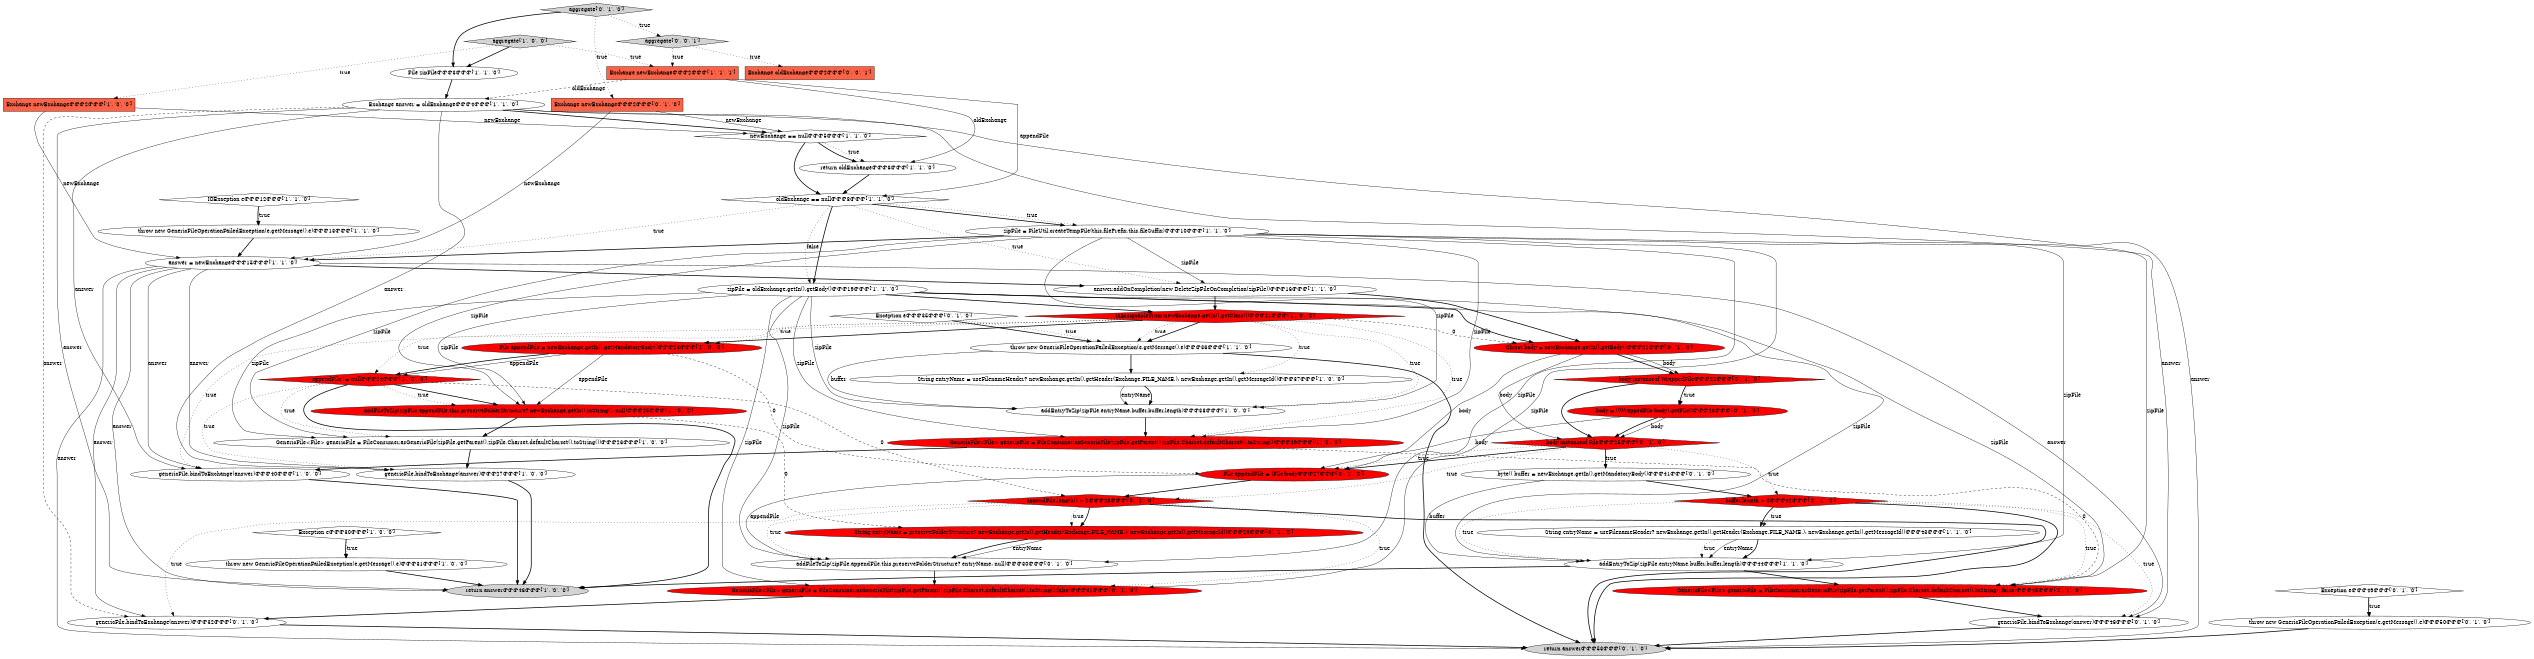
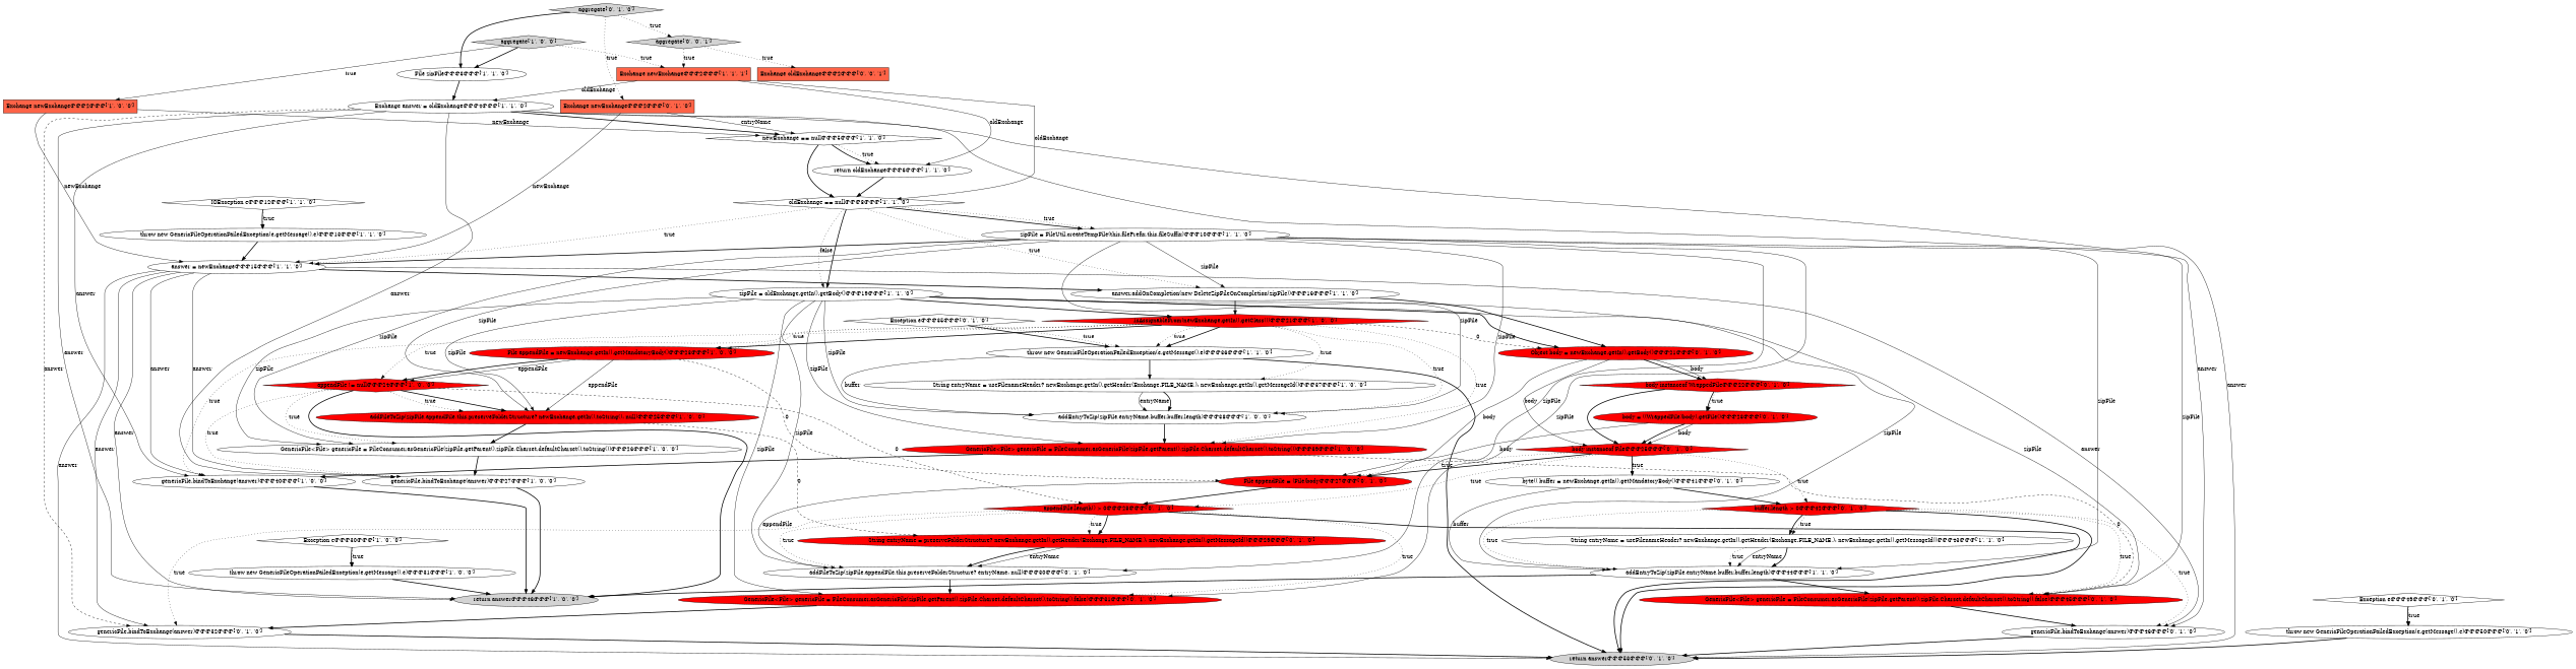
  digraph {
    node [fillcolor=white shape=ellipse style=filled]
    edge [style=bold]
    n1 [label="throw new GenericFileOperationFailedException(e.getMessage(),e)@@@36@@@['1', '1', '0']"]
    n2 [fillcolor=lightgray label="return answer@@@53@@@['0', '1', '0']"]
    n3 [label="addEntryToZip(zipFile,entryName,buffer,buffer.length)@@@38@@@['1', '0', '0']"]
    n4 [label="String entryName = useFilenameHeader? newExchange.getIn().getHeader(Exchange.FILE_NAME,): newExchange.getIn().getMessageId()@@@37@@@['1', '0', '0']"]
    n5 [fillcolor=red label="GenericFile<File> genericFile = FileConsumer.asGenericFile(zipFile.getParent(),zipFile,Charset.defaultCharset().toString())@@@39@@@['1', '0', '0']"]
    n6 [fillcolor=red label="addFileToZip(zipFile,appendFile,this.preserveFolderStructure? newExchange.getIn().toString(): null)@@@25@@@['1', '0', '0']"]
    n7 [fillcolor=red label="String entryName = preserveFolderStructure? newExchange.getIn().getHeader(Exchange.FILE_NAME,): newExchange.getIn().getMessageId()@@@29@@@['0', '1', '0']"]
    n8 [label="GenericFile<File> genericFile = FileConsumer.asGenericFile(zipFile.getParent(),zipFile,Charset.defaultCharset().toString())@@@26@@@['1', '0', '0']"]
    n9 [label="addFileToZip(zipFile,appendFile,this.preserveFolderStructure? entryName: null)@@@30@@@['0', '1', '0']"]
    n10 [label="genericFile.bindToExchange(answer)@@@27@@@['1', '0', '0']"]
    n11 [fillcolor=red label="GenericFile<File> genericFile = FileConsumer.asGenericFile(zipFile.getParent(),zipFile,Charset.defaultCharset().toString(),false)@@@31@@@['0', '1', '0']"]
    n12 [label="genericFile.bindToExchange(answer)@@@32@@@['0', '1', '0']"]
    n13 [fillcolor=red label="appendFile != null@@@24@@@['1', '0', '0']" shape=diamond]
    n14 [fillcolor=red label="appendFile.length() > 0@@@28@@@['0', '1', '0']" shape=diamond]
    n15 [fillcolor=lightgray label="return answer@@@46@@@['1', '0', '0']"]
    n16 [label="String entryName = useFilenameHeader? newExchange.getIn().getHeader(Exchange.FILE_NAME,): newExchange.getIn().getMessageId()@@@43@@@['1', '1', '0']"]
    n17 [label="addEntryToZip(zipFile,entryName,buffer,buffer.length)@@@44@@@['1', '1', '0']"]
    n18 [fillcolor=red label="GenericFile<File> genericFile = FileConsumer.asGenericFile(zipFile.getParent(),zipFile,Charset.defaultCharset().toString(),false)@@@45@@@['0', '1', '0']"]
    n19 [label="answer = newExchange@@@15@@@['1', '1', '0']"]
    n20 [label="answer.addOnCompletion(new DeleteZipFileOnCompletion(zipFile))@@@16@@@['1', '1', '0']"]
    n21 [label="genericFile.bindToExchange(answer)@@@46@@@['0', '1', '0']"]
    n22 [label="genericFile.bindToExchange(answer)@@@40@@@['1', '0', '0']"]
    n23 [fillcolor=red label=".isAssignableFrom(newExchange.getIn().getClass())@@@21@@@['1', '0', '0']" shape=diamond]
    n24 [fillcolor=red label="Object body = newExchange.getIn().getBody()@@@21@@@['0', '1', '0']"]
    n25 [label="byte(( buffer = newExchange.getIn().getMandatoryBody()@@@41@@@['0', '1', '0']"]
    n26 [fillcolor=red label="buffer.length > 0@@@42@@@['0', '1', '0']" shape=diamond]
    n27 [label="IOException e@@@12@@@['1', '1', '0']" shape=diamond]
    n28 [label="throw new GenericFileOperationFailedException(e.getMessage(),e)@@@13@@@['1', '1', '0']"]
    n29 [fillcolor=red label="File appendFile = newExchange.getIn().getMandatoryBody()@@@23@@@['1', '0', '0']"]
    n30 [fillcolor=red label="File appendFile = (File)body@@@27@@@['0', '1', '0']"]
    n31 [fillcolor=red label="body instanceof File@@@25@@@['0', '1', '0']" shape=diamond]
    n32 [fillcolor=red label="body instanceof WrappedFile@@@22@@@['0', '1', '0']" shape=diamond]
    n33 [fillcolor=tomato label="Exchange newExchange@@@2@@@['0', '1', '0']" shape=box]
    n34 [label="newExchange == null@@@5@@@['1', '1', '0']" shape=diamond]
    n35 [label="return oldExchange@@@6@@@['1', '1', '0']"]
    n36 [label="oldExchange == null@@@8@@@['1', '1', '0']" shape=diamond]
    n37 [label="Exception e@@@35@@@['0', '1', '0']" shape=diamond]
    n38 [label="zipFile = FileUtil.createTempFile(this.filePrefix,this.fileSuffix)@@@10@@@['1', '1', '0']"]
    n39 [fillcolor=lightgray label="aggregate['1', '0', '0']" shape=diamond]
    n40 [fillcolor=tomato label="Exchange newExchange@@@2@@@['1', '0', '0']" shape=box]
    n41 [label="File zipFile@@@3@@@['1', '1', '0']"]
    n42 [fillcolor=tomato label="Exchange newExchange@@@2@@@['1', '1', '1']" shape=box]
    n43 [label="Exchange answer = oldExchange@@@4@@@['1', '1', '0']"]
    n44 [label="Exception e@@@30@@@['1', '0', '0']" shape=diamond]
    n45 [label="throw new GenericFileOperationFailedException(e.getMessage(),e)@@@31@@@['1', '0', '0']"]
    n46 [fillcolor=red label="body = ((WrappedFile)body).getFile()@@@23@@@['0', '1', '0']"]
    n47 [label="throw new GenericFileOperationFailedException(e.getMessage(),e)@@@50@@@['0', '1', '0']"]
    n48 [fillcolor=lightgray label="aggregate['0', '1', '0']" shape=diamond]
    n49 [fillcolor=lightgray label="aggregate['0', '0', '1']" shape=diamond]
    n50 [label="zipFile = oldExchange.getIn().getBody()@@@19@@@['1', '1', '0']"]
    n51 [fillcolor=tomato label="Exchange oldExchange@@@2@@@['0', '0', '1']" shape=box]
    n52 [label="Exception e@@@49@@@['0', '1', '0']" shape=diamond]
    n1 -> n2
    n1 -> n3 [label=buffer style=solid]
    n1 -> n4
    n3 -> n5
    n4 -> n3 [label=entryName style=solid]
    n4 -> n3
    n5 -> n18 [label=0 style=dashed]
    n5 -> n22
    n6 -> n7 [label=0 style=dashed]
    n6 -> n8
    n7 -> n9
    n7 -> n9 [label=entryName style=solid]
    n8 -> n10
    n9 -> n11
    n10 -> n15
    n11 -> n12
    n12 -> n2
    n13 -> n6 [label=true style=dotted]
    n13 -> n6
    n13 -> n8 [label=true style=dotted]
    n13 -> n10 [label=true style=dotted]
    n13 -> n14 [label=0 style=dashed]
    n13 -> n15
    n14 -> n2
    n14 -> n7
    n14 -> n7 [label=true style=dotted]
    n14 -> n9 [label=true style=dotted]
    n14 -> n11 [label=true style=dotted]
    n14 -> n12 [label=true style=dotted]
    n16 -> n17 [label=true style=dotted]
    n16 -> n17 [label=entryName style=solid]
    n16 -> n17
    n17 -> n15
    n17 -> n18
    n18 -> n21
    n19 -> n2 [label=answer style=solid]
    n19 -> n10 [label=answer style=solid]
    n19 -> n12 [label=answer style=solid]
    n19 -> n15 [label=answer style=solid]
    n19 -> n20
    n19 -> n21 [label=answer style=solid]
    n19 -> n22 [label=answer style=solid]
    n20 -> n23
    n20 -> n24
    n21 -> n2
    n22 -> n15
    n23 -> n1
    n23 -> n1 [label=true style=dotted]
    n23 -> n3 [label=true style=dotted]
    n23 -> n4 [label=true style=dotted]
    n23 -> n5 [label=true style=dotted]
    n23 -> n13 [label=true style=dotted]
    n23 -> n22 [label=true style=dotted]
    n23 -> n24 [label=0 style=dashed]
    n23 -> n29 [label=true style=dotted]
    n23 -> n29
    n24 -> n30 [label=body style=solid]
    n24 -> n31 [label=body style=solid]
    n24 -> n32
    n24 -> n32 [label=body style=solid]
    n25 -> n17 [label=buffer style=solid]
    n25 -> n26
    n26 -> n2
    n26 -> n16 [label=true style=dotted]
    n26 -> n16
    n26 -> n17 [label=true style=dotted]
    n26 -> n18 [label=true style=dotted]
    n26 -> n21 [label=true style=dotted]
    n27 -> n28 [label=true style=dotted]
    n27 -> n28
    n28 -> n19
    n29 -> n6 [label=appendFile style=solid]
    n29 -> n13
    n29 -> n13 [label=appendFile style=solid]
    n29 -> n30 [label=0 style=dashed]
    n30 -> n9 [label=appendFile style=solid]
    n30 -> n14
    n31 -> n14 [label=true style=dotted]
    n31 -> n25
    n31 -> n25 [label=true style=dotted]
    n31 -> n26 [label=true style=dotted]
    n31 -> n30
    n31 -> n30 [label=true style=dotted]
    n32 -> n31
    n32 -> n46 [label=true style=dotted]
    n32 -> n46
    n33 -> n19 [label=newExchange style=solid]
-   n33 -> n34 [label=newExchange style=solid]
+   n33 -> n34 [label=entryName style=solid]
    n34 -> n35 [label=true style=dotted]
    n34 -> n35
    n34 -> n36
    n35 -> n36
    n36 -> n19 [label=true style=dotted]
    n36 -> n20 [label=true style=dotted]
    n36 -> n38
    n36 -> n38 [label=true style=dotted]
    n36 -> n50
    n36 -> n50 [label=false style=dotted]
    n37 -> n1
    n37 -> n1 [label=true style=dotted]
    n38 -> n3 [label=zipFile style=solid]
    n38 -> n5 [label=zipFile style=solid]
    n38 -> n6 [label=zipFile style=solid]
    n38 -> n8 [label=zipFile style=solid]
    n38 -> n9 [label=zipFile style=solid]
    n38 -> n11 [label=zipFile style=solid]
    n38 -> n17 [label=zipFile style=solid]
    n38 -> n18 [label=zipFile style=solid]
    n38 -> n19
    n38 -> n20 [label=zipFile style=solid]
-   n39 -> n40 [label=true style=dotted]
+   n39 -> n40 [label=true style=solid]
    n39 -> n41
    n39 -> n42 [label=true style=dotted]
    n40 -> n19 [label=newExchange style=solid]
    n40 -> n34 [label=newExchange style=solid]
    n41 -> n43
    n42 -> n35 [label=oldExchange style=solid]
-   n42 -> n36 [label=appendFile style=solid]
-   n42 -> n43 [label=oldExchange style=dashed]
+   n42 -> n36 [label=oldExchange style=solid]
+   n42 -> n43 [label=oldExchange style=solid]
    n43 -> n2 [label=answer style=solid]
    n43 -> n10 [label=answer style=solid]
    n43 -> n12 [label=answer style=dashed]
    n43 -> n15 [label=answer style=solid]
    n43 -> n21 [label=answer style=solid]
    n43 -> n22 [label=answer style=solid]
    n43 -> n34
    n44 -> n45 [label=true style=dotted]
    n44 -> n45
    n45 -> n15
    n46 -> n30 [label=body style=solid]
    n46 -> n31
    n46 -> n31 [label=body style=solid]
    n47 -> n2
    n48 -> n33 [label=true style=dotted]
    n48 -> n41
    n48 -> n49 [label=true style=dotted]
    n49 -> n42 [label=true style=dotted]
    n49 -> n51 [label=true style=dotted]
    n50 -> n3 [label=zipFile style=solid]
    n50 -> n5 [label=zipFile style=solid]
    n50 -> n6 [label=zipFile style=solid]
    n50 -> n8 [label=zipFile style=solid]
    n50 -> n9 [label=zipFile style=solid]
    n50 -> n11 [label=zipFile style=solid]
    n50 -> n17 [label=zipFile style=solid]
    n50 -> n18 [label=zipFile style=solid]
    n50 -> n23
    n50 -> n24
    n52 -> n47
    n52 -> n47 [label=true style=dotted]
  }
